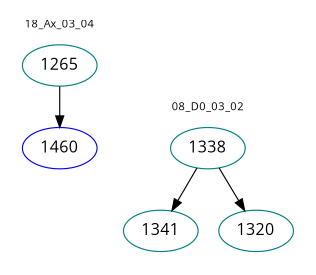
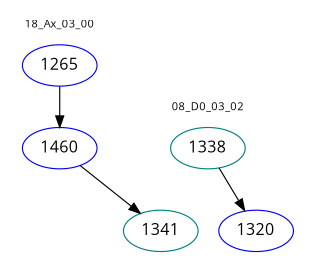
  digraph {
    fontname="Open Sans"
    node [color=blue fontname="Open Sans"]
    edge [color=black fontname="Open Sans"]
-   n1 [color=teal label=1265]
+   n1 [label=1265]
    n2 [label=1460]
    n3 [color=teal label=1338]
-   n4 [color=teal label=1320]
+   n4 [label=1320]
    n5 [color=teal label=1341]
    subgraph cluster_1 {
      color=white
      fontsize=10
-     label="18_Ax_03_04"
+     label="18_Ax_03_00"
      n1
      n2
    }
    subgraph cluster_2 {
      color=white
      fontsize=10
      label="08_D0_03_02"
      n3
      n4
      n5
    }
    n1 -> n2
    n3 -> n4
-   n3 -> n5
+   n2 -> n5
  }
